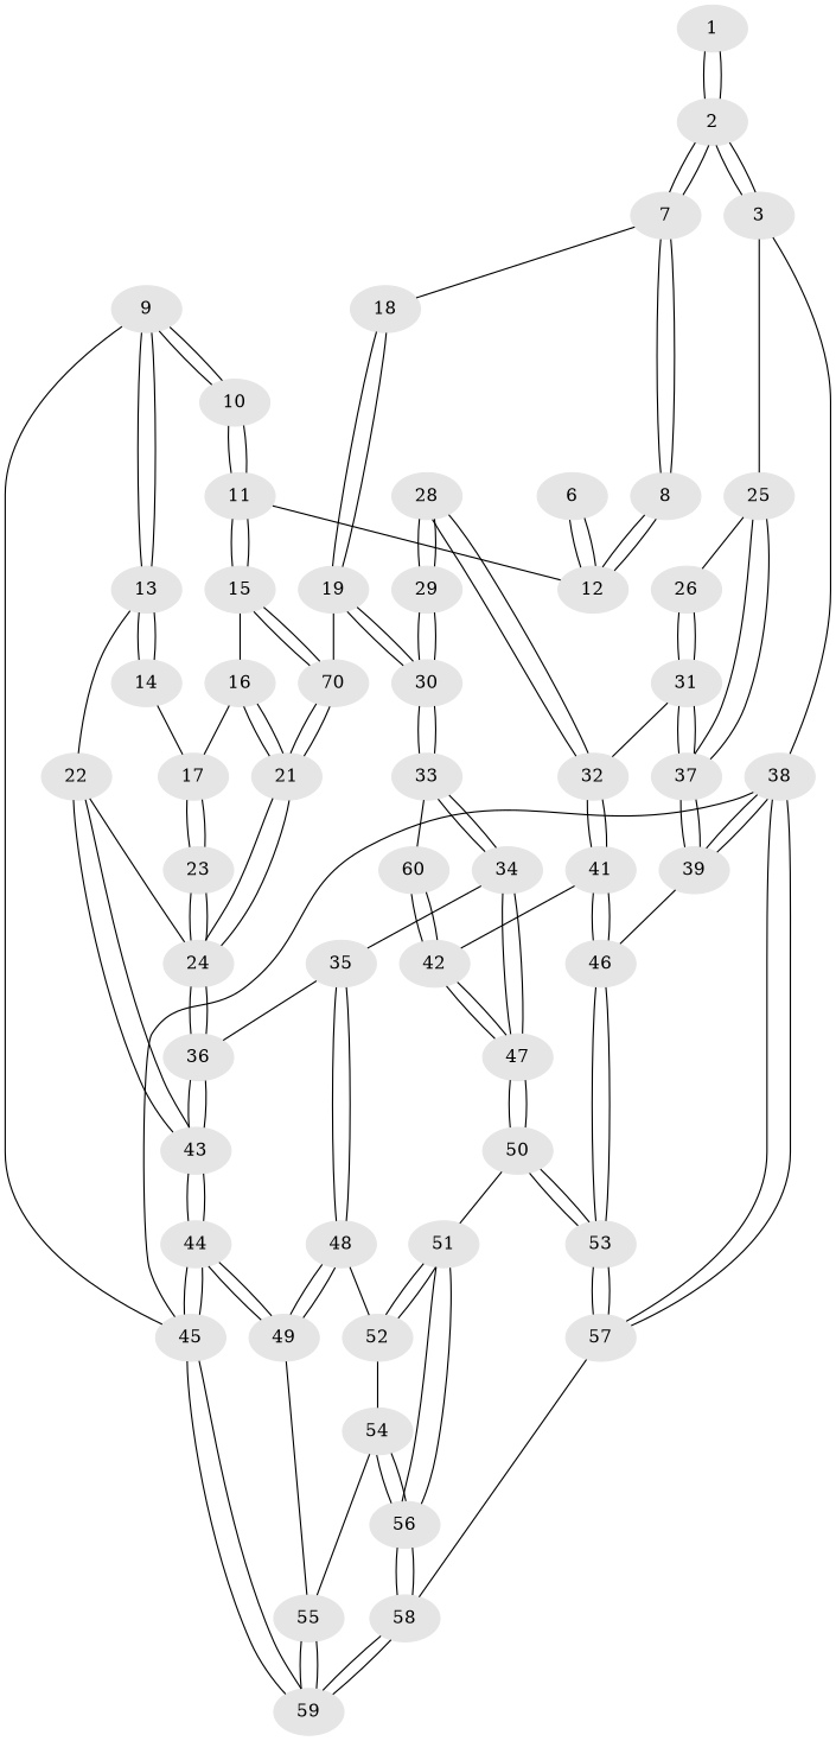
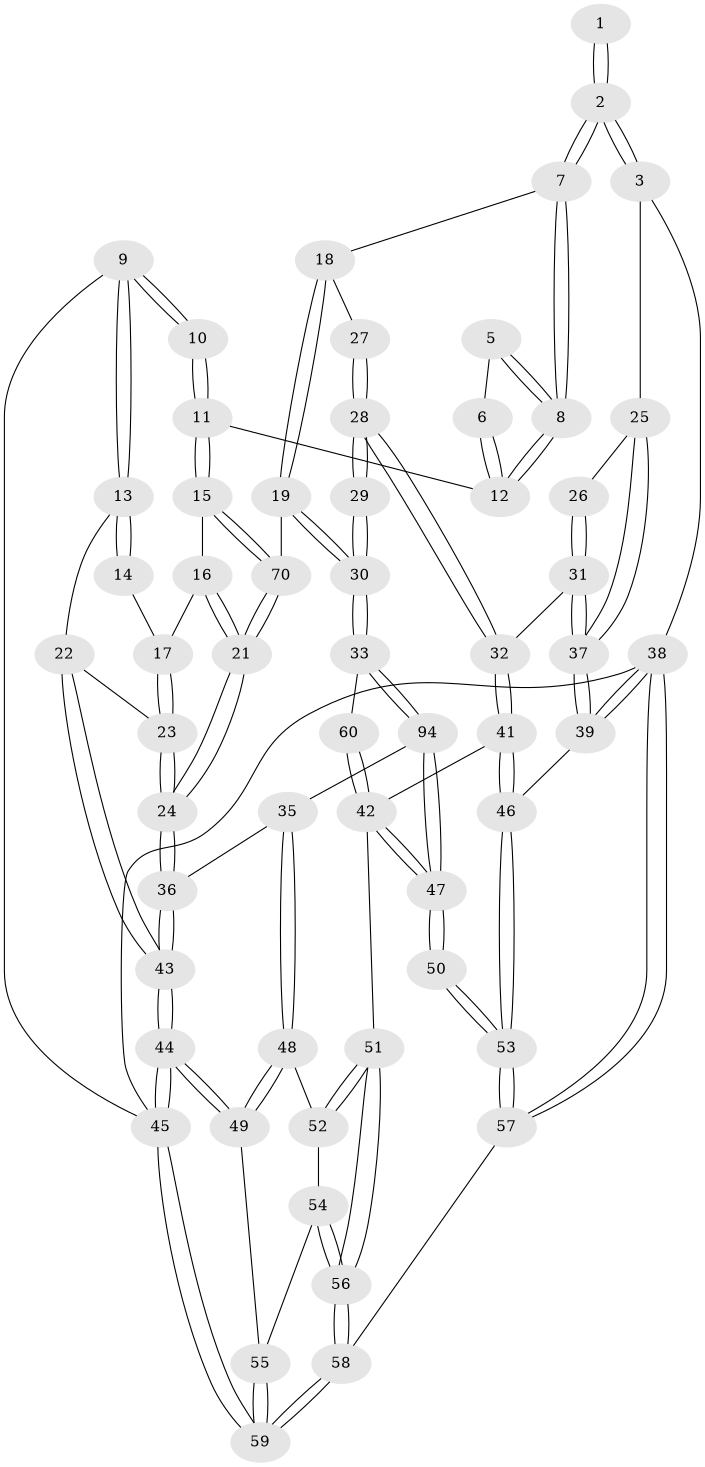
  graph {
    node [color=gray90 style=filled]
    1
    2
    3
    7
+   5
    6
    8
    25
    38
    18
    26
    37
    45
    39
    57
    12
    9
    10
    13
    19
+   27
    11
    14
    22
    59
    15
    16
    n28 [label=70]
    17
    23
    43
    21
    24
    30
    28
    33
    36
    44
    31
    32
    29
    41
-   34
+   34 [label=94]
    n44 [label=60]
    46
    42
    35
    47
    48
    50
    49
    52
    58
    53
    55
    51
    54
    56
    1 -- 2
    1 -- 2
    2 -- 3
    2 -- 3
    2 -- 7
    2 -- 7
    3 -- 25
    3 -- 38
    7 -- 8
    7 -- 8
    7 -- 18
+   5 -- 6
+   5 -- 8
+   5 -- 8
    6 -- 12
    6 -- 12
    8 -- 12
    8 -- 12
    25 -- 26
    25 -- 37
    25 -- 37
    38 -- 45
    38 -- 39
    38 -- 39
    38 -- 57
    38 -- 57
    18 -- 19
    18 -- 19
+   18 -- 27
    26 -- 31
    26 -- 31
    37 -- 39
    37 -- 39
    45 -- 59
    45 -- 59
    39 -- 46
    57 -- 58
    9 -- 45
    9 -- 10
    9 -- 10
    9 -- 13
    9 -- 13
    10 -- 11
    10 -- 11
    13 -- 14
    13 -- 14
    13 -- 22
    19 -- n28
    19 -- 30
    19 -- 30
+   27 -- 28
+   27 -- 28
    11 -- 12
    11 -- 15
    11 -- 15
    14 -- 17
-   22 -- 24
+   22 -- 23
    22 -- 43
    22 -- 43
    15 -- 16
    15 -- n28
    15 -- n28
    16 -- 17
    16 -- 21
    16 -- 21
    n28 -- 21
    n28 -- 21
    17 -- 23
    17 -- 23
    23 -- 24
    23 -- 24
    43 -- 44
    43 -- 44
    21 -- 24
    21 -- 24
    24 -- 36
    24 -- 36
    30 -- 33
    30 -- 33
    28 -- 32
    28 -- 32
    28 -- 29
    28 -- 29
    33 -- 34
    33 -- 34
    33 -- n44
    36 -- 43
    36 -- 43
    44 -- 45
    44 -- 45
    44 -- 49
    44 -- 49
    31 -- 37
    31 -- 37
    31 -- 32
    32 -- 41
    32 -- 41
    29 -- 30
    29 -- 30
    41 -- 46
    41 -- 46
    41 -- 42
    34 -- 35
    34 -- 47
    34 -- 47
    n44 -- 42
    n44 -- 42
    46 -- 53
    46 -- 53
    42 -- 47
    42 -- 47
    35 -- 36
    35 -- 48
    35 -- 48
    47 -- 50
    47 -- 50
    48 -- 49
    48 -- 49
    48 -- 52
    50 -- 53
    50 -- 53
-   50 -- 51
+   42 -- 51
    49 -- 55
    52 -- 54
    58 -- 59
    58 -- 59
    53 -- 57
    53 -- 57
    55 -- 59
    55 -- 59
    51 -- 52
    51 -- 52
    51 -- 56
    51 -- 56
    54 -- 55
    54 -- 56
    54 -- 56
    56 -- 58
    56 -- 58
  }
